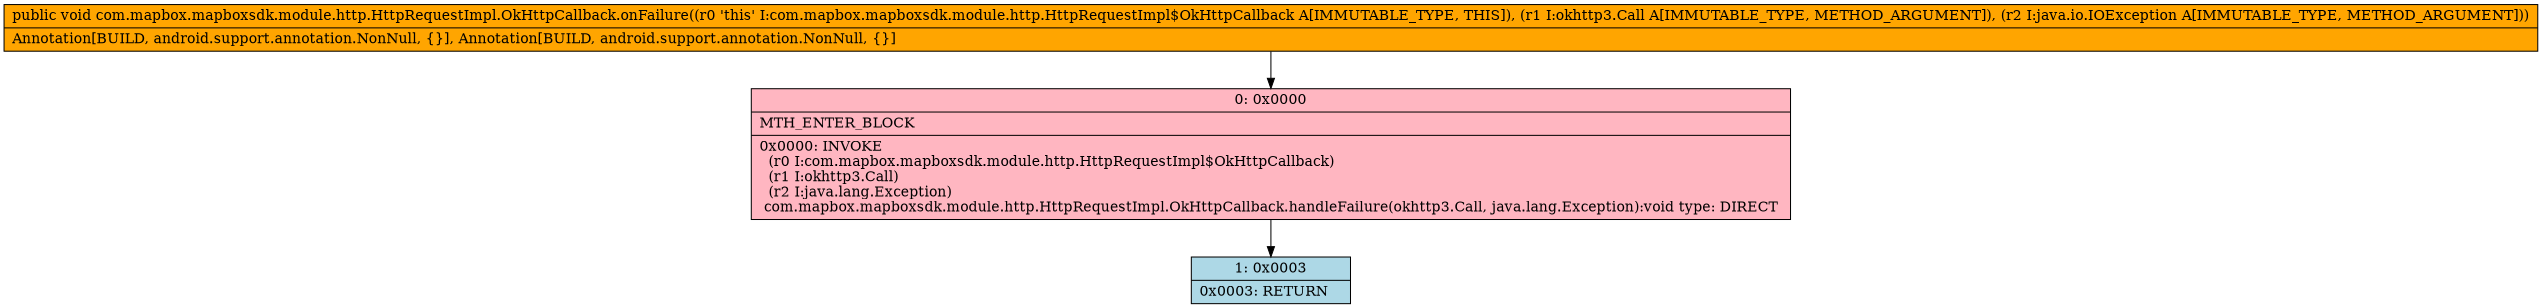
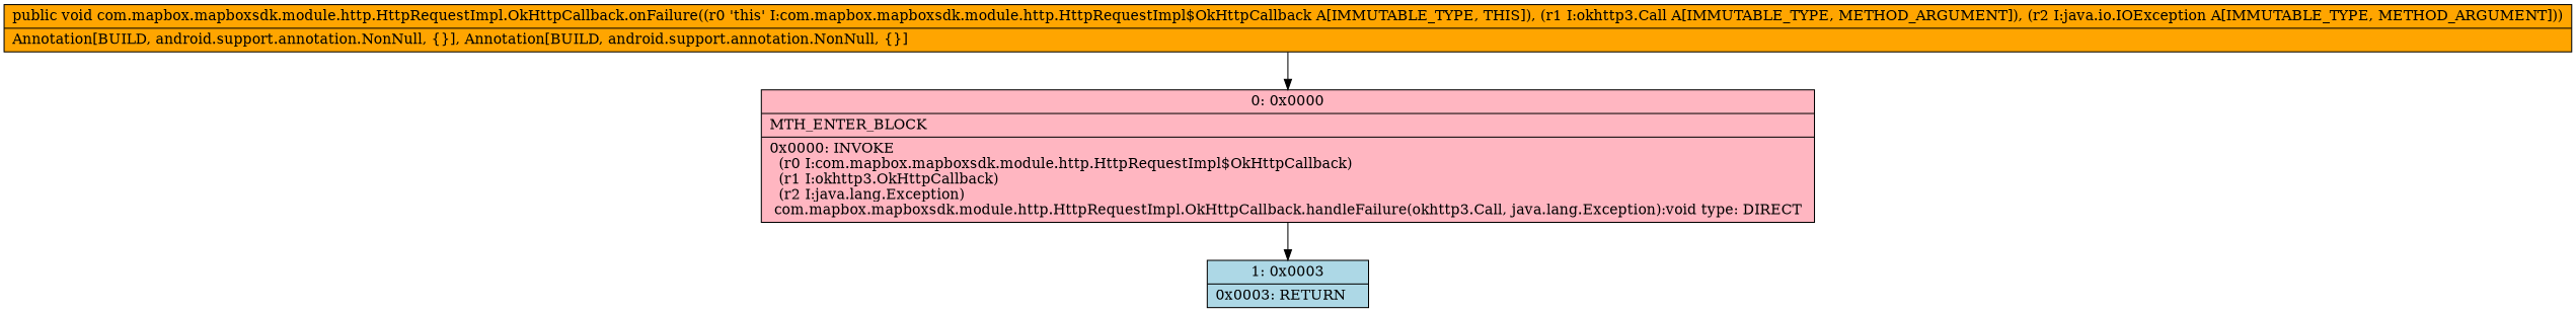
  digraph {
    node [shape=record style=filled]
-   n1 [label="{0\:\ 0x0000|MTH_ENTER_BLOCK\l|0x0000: INVOKE  \l  (r0 I:com.mapbox.mapboxsdk.module.http.HttpRequestImpl$OkHttpCallback)\l  (r1 I:okhttp3.Call)\l  (r2 I:java.lang.Exception)\l com.mapbox.mapboxsdk.module.http.HttpRequestImpl.OkHttpCallback.handleFailure(okhttp3.Call, java.lang.Exception):void type: DIRECT \l}" fillcolor=lightpink]
+   n1 [label="{0\:\ 0x0000|MTH_ENTER_BLOCK\l|0x0000: INVOKE  \l  (r0 I:com.mapbox.mapboxsdk.module.http.HttpRequestImpl$OkHttpCallback)\l  (r1 I:okhttp3.OkHttpCallback)\l  (r2 I:java.lang.Exception)\l com.mapbox.mapboxsdk.module.http.HttpRequestImpl.OkHttpCallback.handleFailure(okhttp3.Call, java.lang.Exception):void type: DIRECT \l}" fillcolor=lightpink]
    n2 [label="{1\:\ 0x0003|0x0003: RETURN   \l}" fillcolor=lightblue]
    n3 [label="{public void com.mapbox.mapboxsdk.module.http.HttpRequestImpl.OkHttpCallback.onFailure((r0 'this' I:com.mapbox.mapboxsdk.module.http.HttpRequestImpl$OkHttpCallback A[IMMUTABLE_TYPE, THIS]), (r1 I:okhttp3.Call A[IMMUTABLE_TYPE, METHOD_ARGUMENT]), (r2 I:java.io.IOException A[IMMUTABLE_TYPE, METHOD_ARGUMENT]))  | Annotation[BUILD, android.support.annotation.NonNull, \{\}], Annotation[BUILD, android.support.annotation.NonNull, \{\}]\l}" fillcolor=orange]
    n1 -> n2
    n3 -> n1
  }
